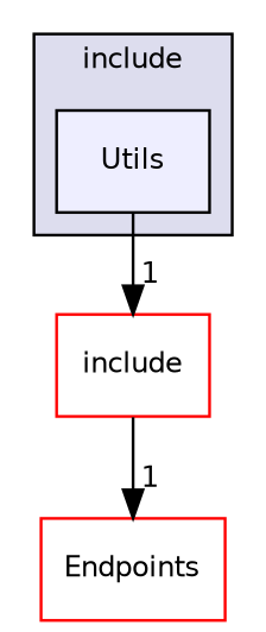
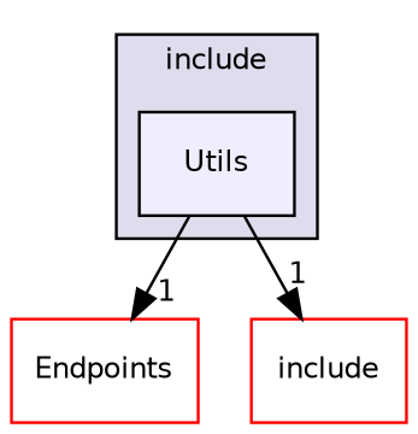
  digraph {
    compound=true
    node [fillcolor=white fontname=Helvetica fontsize=10 shape=box style=filled color=red]
    edge [headlabel=1 labeldistance=1.5 labelfontname=Helvetica labelfontsize=10]
    n1 [fillcolor="#eeeeff" label=Utils pencolor=black color=""]
    n2 [label=Endpoints]
    n3 [label=include]
    subgraph cluster_1 {
      bgcolor="#ddddee"
      fontname=Helvetica
      fontsize=10
      label=include
      pencolor=black
      n1
    }
-   n3 -> n2
+   n1 -> n2
    n1 -> n3
  }
